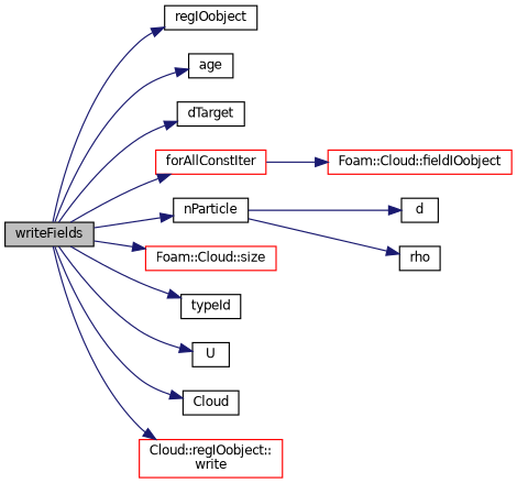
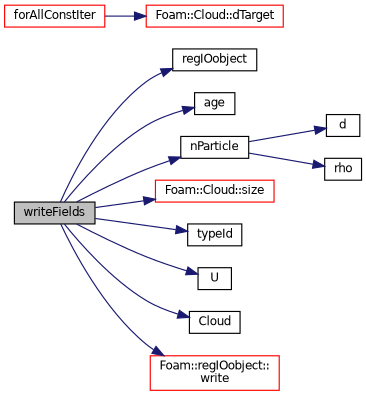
  digraph {
    rankdir=LR
    node [color=black fontname=Helvetica fontsize=10 shape=record]
    edge [color=midnightblue fontname=Helvetica fontsize=10 labelfontname=Helvetica labelfontsize=10 style=solid]
    n1 [fillcolor=grey75 fontcolor=black height=0.2 label=writeFields style=filled width=0.4]
    n2 [height=0.2 label=regIOobject width=0.4]
    n3 [height=0.2 label=age width=0.4]
-   n4 [height=0.2 label=dTarget width=0.4]
    n5 [color=red height=0.2 label=forAllConstIter width=0.4]
    n6 [height=0.2 label=nParticle width=0.4]
    n7 [color=red height=0.2 label="Foam::Cloud::size" width=0.4]
    n8 [height=0.2 label=typeId width=0.4]
    n9 [height=0.2 label=U width=0.4]
    n10 [height=0.2 label=Cloud width=0.4]
-   n11 [color=red height=0.2 label="Cloud::regIOobject::\lwrite" width=0.4]
+   n11 [color=red height=0.2 label="Foam::regIOobject::\lwrite" width=0.4]
    n12 [height=0.2 label=d width=0.4]
-   n13 [color=red height=0.2 label="Foam::Cloud::fieldIOobject" width=0.4]
+   n13 [color=red height=0.2 label="Foam::Cloud::dTarget" width=0.4]
    n14 [height=0.2 label=rho width=0.4]
    n1 -> n2
    n1 -> n3
-   n1 -> n4
-   n1 -> n5
    n1 -> n6
    n1 -> n7
    n1 -> n8
    n1 -> n9
    n1 -> n10
    n1 -> n11
    n5 -> n13
    n6 -> n12
    n6 -> n14
  }
